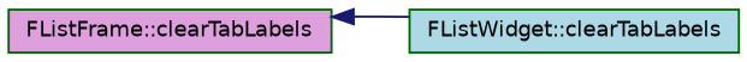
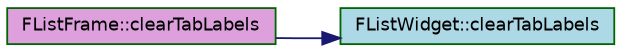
  digraph {
    rankdir=LR
    node [color=darkgreen fontname=Helvetica fontsize=10 shape=record style=filled]
    n1 [fillcolor=plum fontcolor=black height=0.2 label="FListFrame::clearTabLabels" width=0.4]
    n2 [fillcolor=lightblue height=0.2 label="FListWidget::clearTabLabels" width=0.4]
-   n2 -> n1 [color=midnightblue fontname=Helvetica fontsize=10 labelfontname=Helvetica labelfontsize=10 style=solid]
+   n1 -> n2 [color=midnightblue fontname=Helvetica fontsize=10 labelfontname=Helvetica labelfontsize=10 style=solid]
  }
